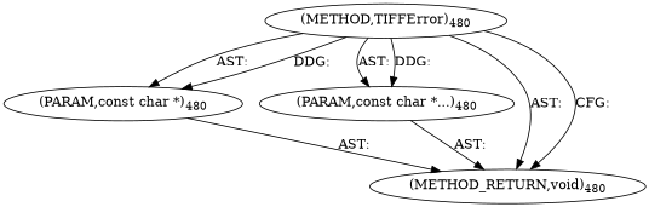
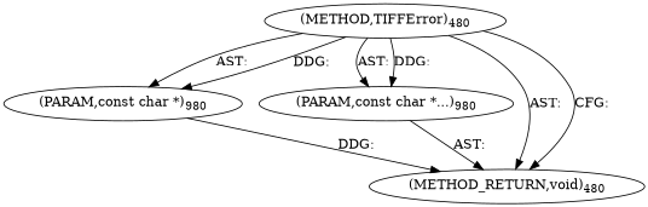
  digraph {
    n1 [label=<(METHOD,TIFFError)<SUB>480</SUB>>]
-   n2 [label=<(PARAM,const char *)<SUB>480</SUB>>]
-   n3 [label=<(PARAM,const char *...)<SUB>480</SUB>>]
+   n2 [label=<(PARAM,const char *)<SUB>980</SUB>>]
+   n3 [label=<(PARAM,const char *...)<SUB>980</SUB>>]
    n4 [label=<(METHOD_RETURN,void)<SUB>480</SUB>>]
    n1 -> n2 [label="AST: "]
    n1 -> n2 [label="DDG: "]
    n1 -> n3 [label="AST: "]
    n1 -> n3 [label="DDG: "]
    n1 -> n4 [label="AST: "]
    n1 -> n4 [label="CFG: "]
-   n2 -> n4 [label="AST: "]
+   n2 -> n4 [label="DDG: "]
    n3 -> n4 [label="AST: "]
  }
